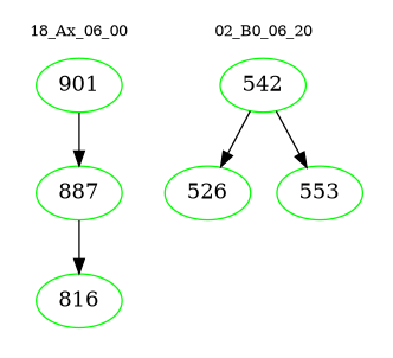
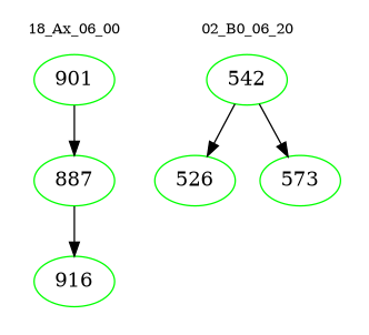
  digraph {
    node [color=green]
    edge [color=black]
    n1 [label=901]
    n2 [label=887]
-   n3 [label=816]
+   n3 [label=916]
    n4 [label=542]
    n5 [label=526]
-   n6 [label=553]
+   n6 [label=573]
    subgraph cluster_1 {
      color=white
      fontsize=10
      label="18_Ax_06_00"
      n1
      n2
      n3
    }
    subgraph cluster_2 {
      color=white
      fontsize=10
      label="02_B0_06_20"
      n4
      n5
      n6
    }
    n1 -> n2
    n2 -> n3
    n4 -> n5
    n4 -> n6
  }
